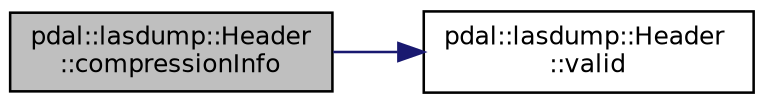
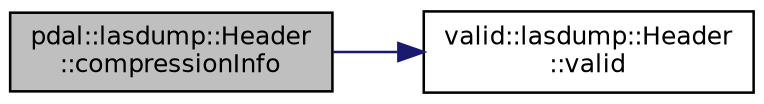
  digraph {
    rankdir=LR
    node [color=black fontname=Helvetica fontsize=10 shape=record style=filled]
    n1 [fillcolor=grey75 fontcolor=black height=0.2 label="pdal::lasdump::Header\l::compressionInfo" width=0.4]
-   n2 [fillcolor=white height=0.2 label="pdal::lasdump::Header\l::valid" width=0.4]
+   n2 [fillcolor=white height=0.2 label="valid::lasdump::Header\l::valid" width=0.4]
    n1 -> n2 [color=midnightblue fontname=Helvetica fontsize=10 labelfontname=Helvetica labelfontsize=10 style=solid]
  }
